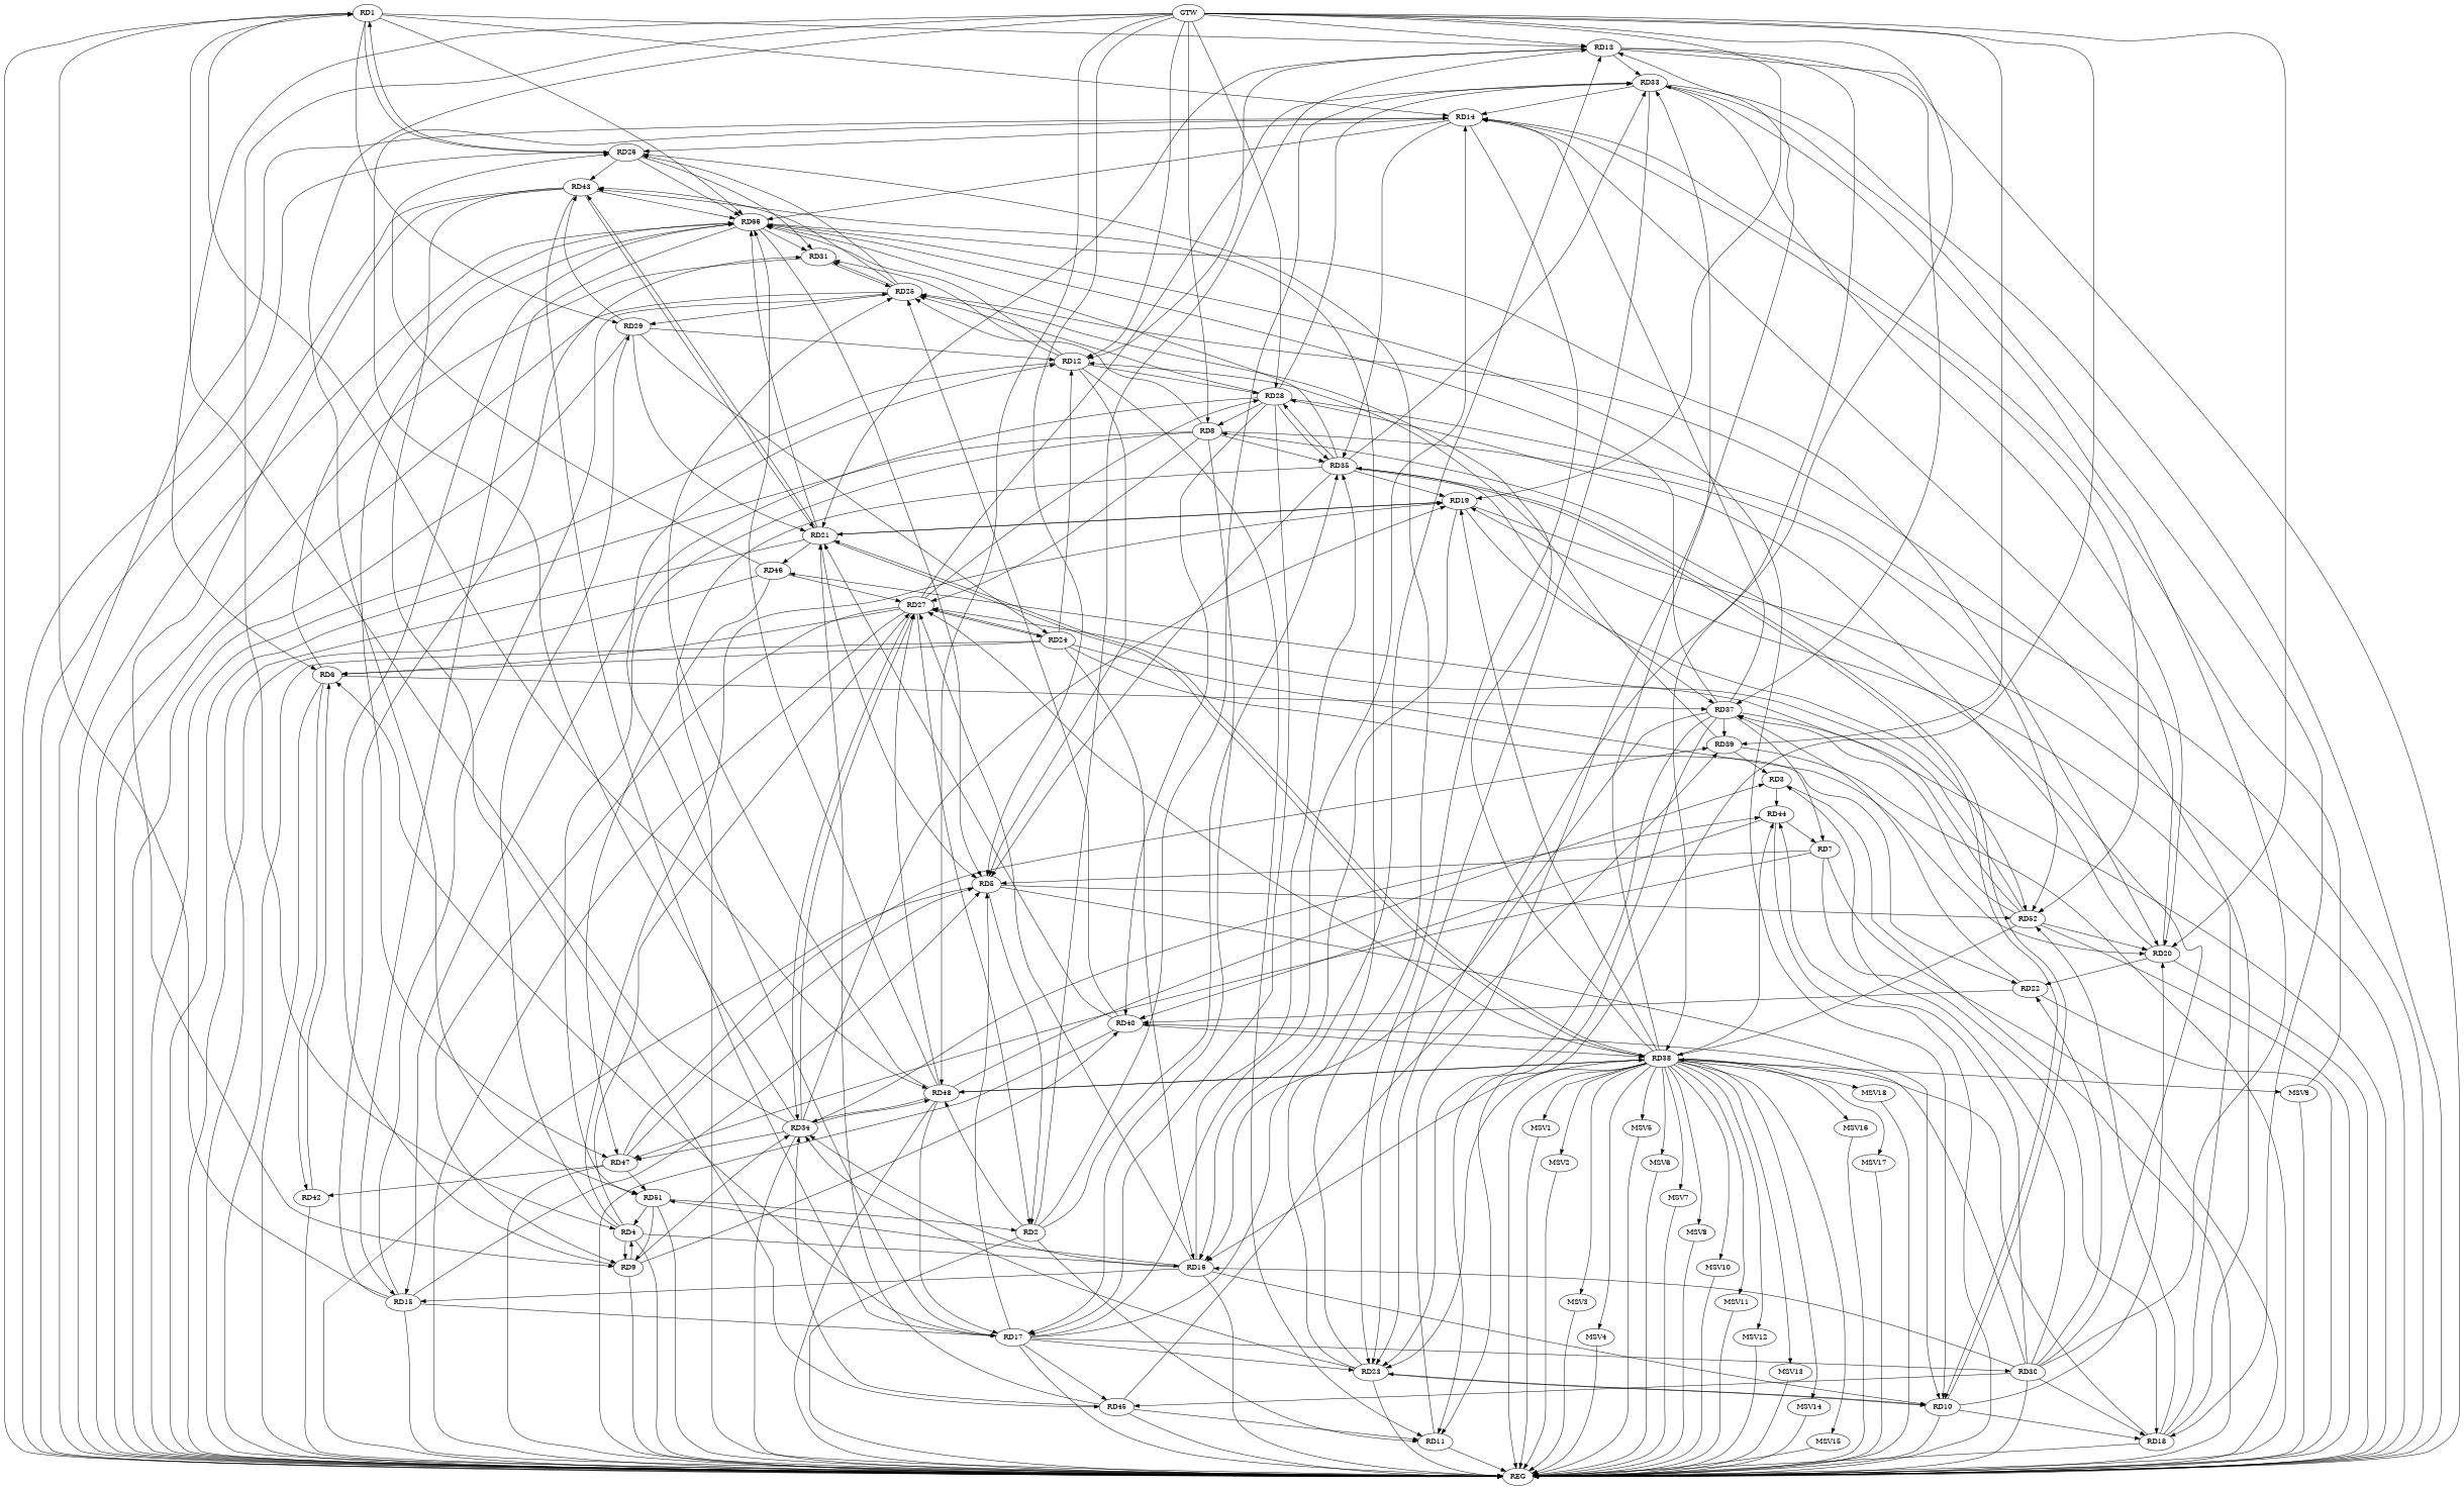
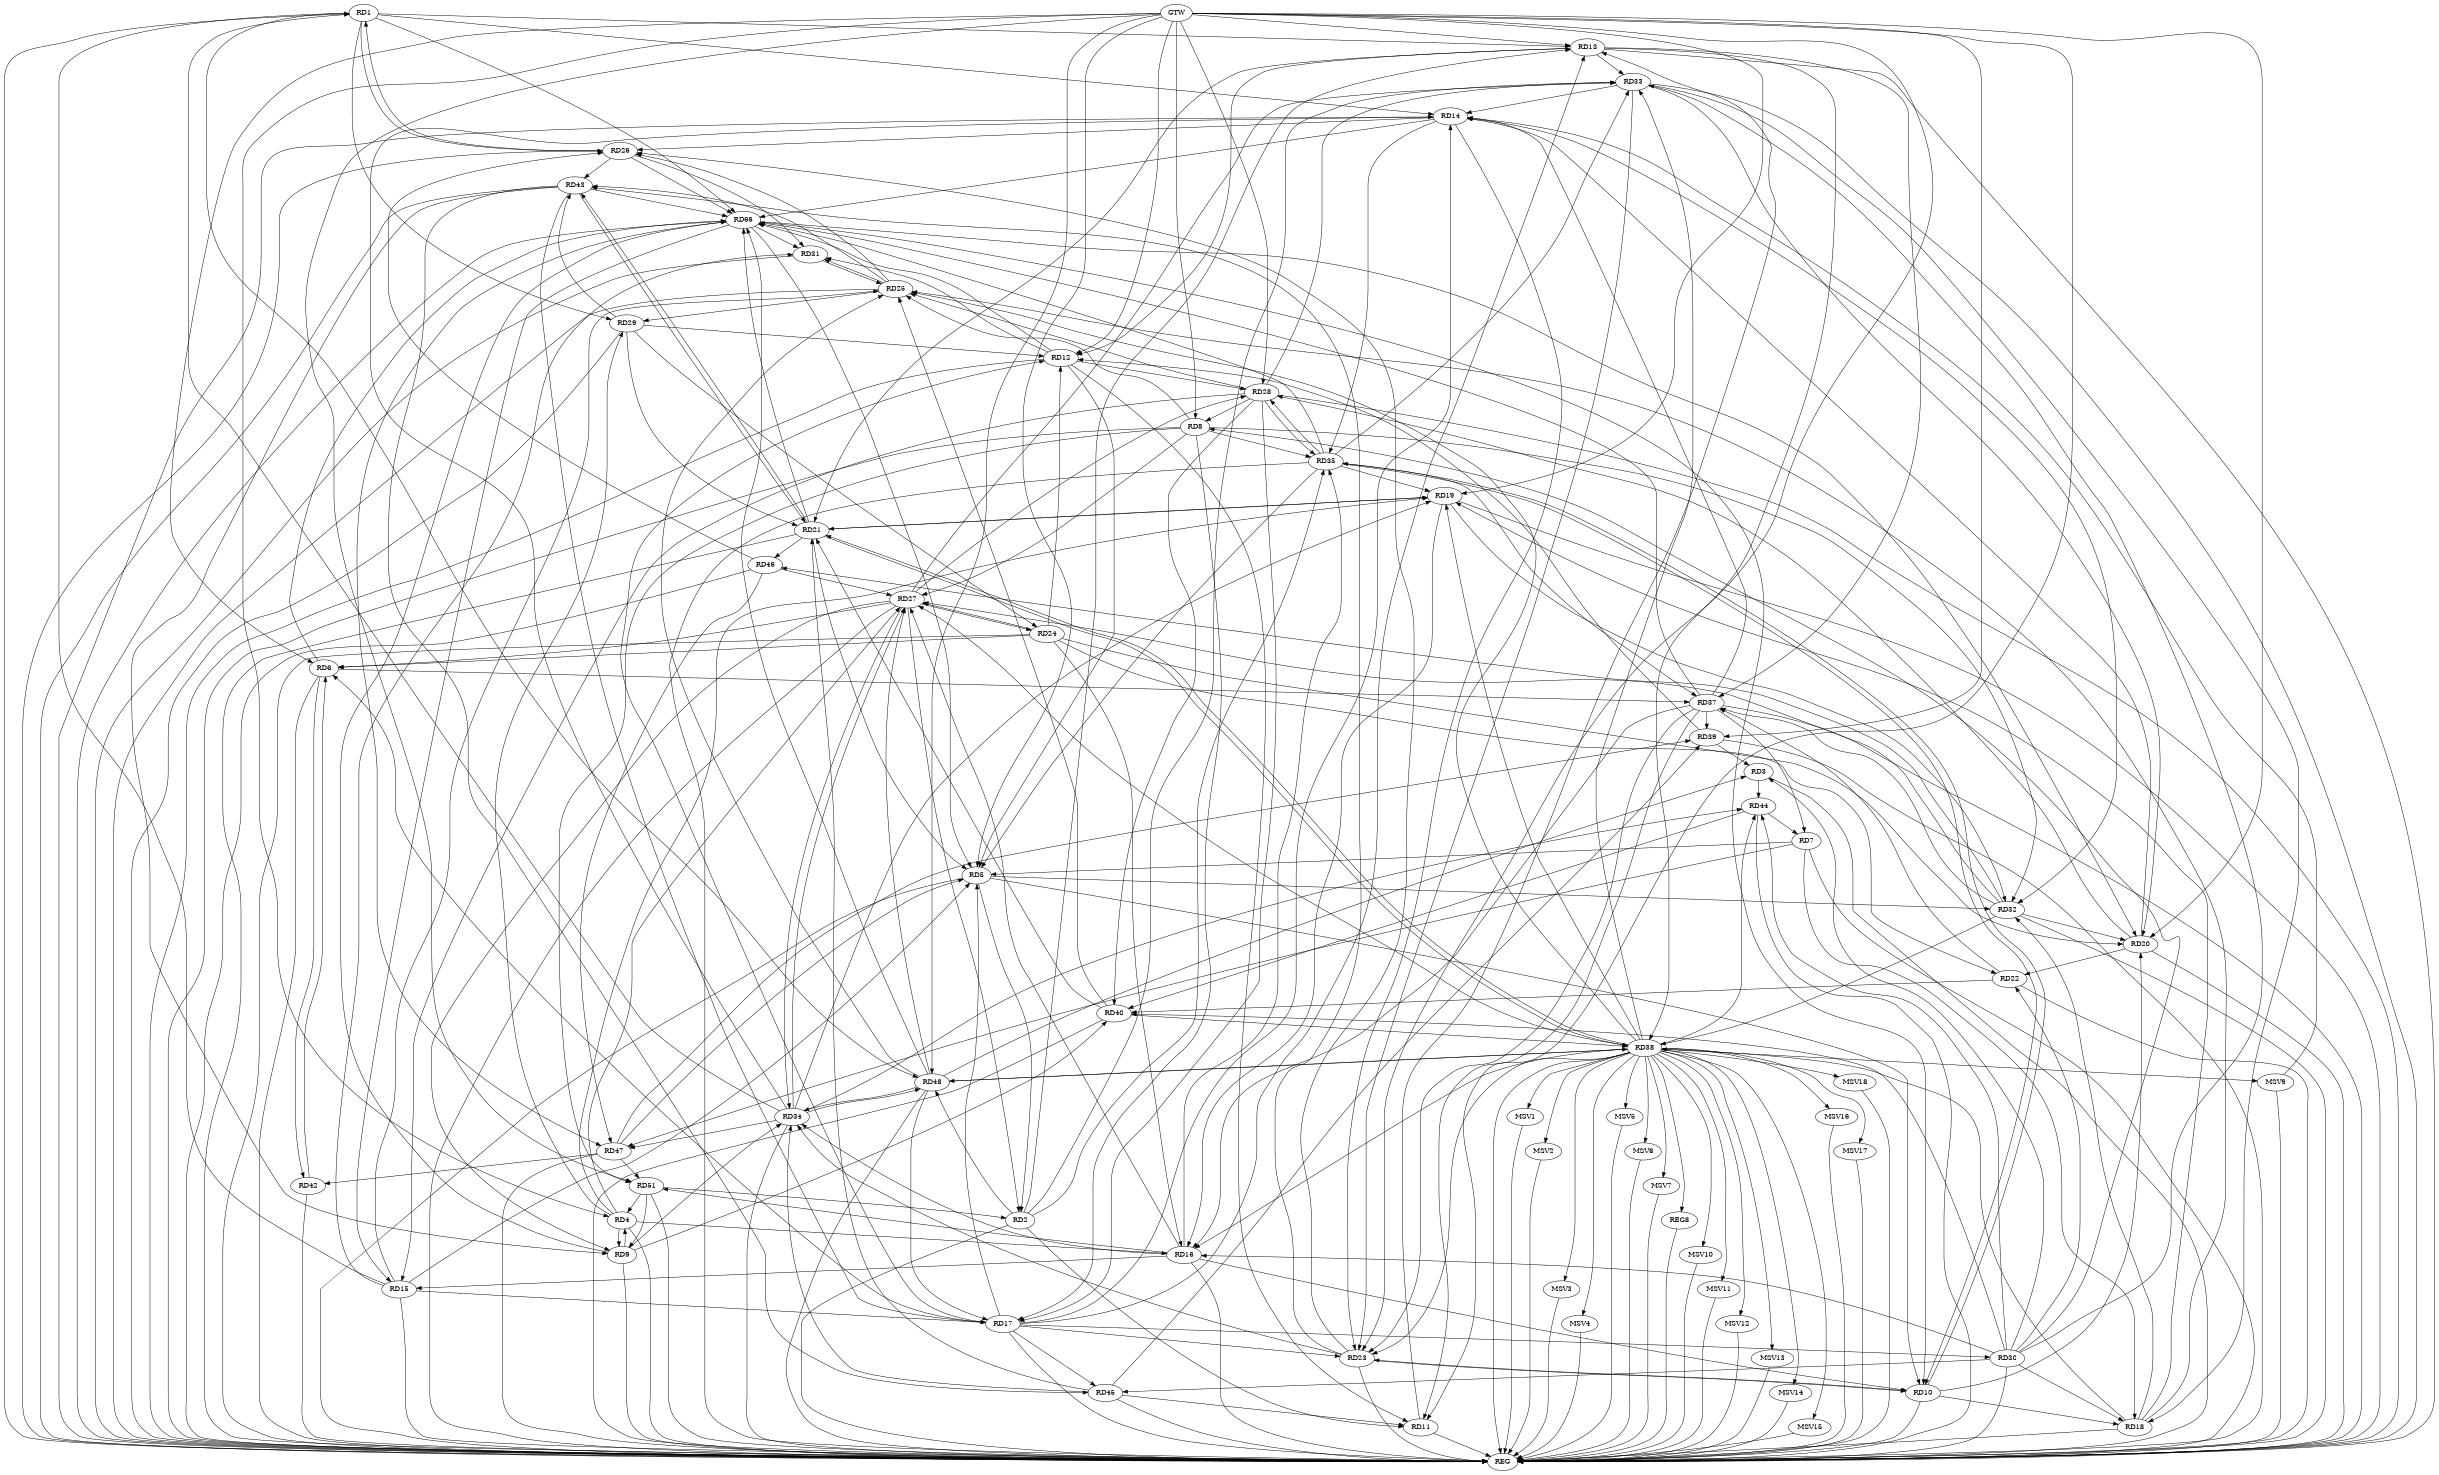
  strict digraph {
    n1 [label=RD1]
    n2 [label=RD13]
    n3 [label=RD14]
    n4 [label=RD26]
    n5 [label=RD29]
    n6 [label=RD66]
    n7 [label=RD48]
    n8 [label=REG]
    n9 [label=RD33]
    n10 [label=RD37]
    n11 [label=RD12]
    n12 [label=RD21]
    n13 [label=RD38]
    n14 [label=RD35]
-   n15 [label=RD52]
+   n15 [label=RD32]
    n16 [label=RD23]
    n17 [label=RD31]
    n18 [label=RD43]
    n19 [label=RD24]
    n20 [label=RD5]
    n21 [label=RD10]
    n22 [label=RD47]
    n23 [label=RD20]
    n24 [label=RD15]
    n25 [label=RD3]
    n26 [label=RD27]
    n27 [label=RD17]
    n28 [label=RD25]
    n29 [label=RD34]
    n30 [label=RD2]
    n31 [label=RD11]
    n32 [label=RD18]
    n33 [label=RD19]
    n34 [label=RD28]
    n35 [label=RD44]
    n36 [label=RD7]
    n37 [label=RD40]
    n38 [label=RD4]
    n39 [label=RD9]
    n40 [label=RD16]
    n41 [label=RD51]
    n42 [label=RD6]
    n43 [label=RD46]
    n44 [label=RD42]
    n45 [label=RD39]
    n46 [label=RD8]
    n47 [label=RD30]
    n48 [label=RD45]
    n49 [label=RD22]
    n50 [label=MSV1]
    n51 [label=MSV2]
    n52 [label=MSV3]
    n53 [label=MSV4]
    n54 [label=MSV5]
    n55 [label=MSV6]
    n56 [label=MSV7]
-   n57 [label=MSV8]
+   n57 [label=REG8]
    n58 [label=MSV9]
    n59 [label=MSV10]
    n60 [label=MSV11]
    n61 [label=MSV12]
    n62 [label=MSV13]
    n63 [label=MSV14]
    n64 [label=MSV15]
    n65 [label=MSV16]
    n66 [label=MSV17]
    n67 [label=MSV18]
    n68 [label=GTW]
    n1 -> n2
    n1 -> n3
    n1 -> n4
    n1 -> n5
    n1 -> n6
    n1 -> n7
    n1 -> n8
    n2 -> n8
    n2 -> n9
    n2 -> n10
    n2 -> n11
    n2 -> n12
    n2 -> n13
    n3 -> n4
    n3 -> n6
    n3 -> n8
    n3 -> n14
    n3 -> n15
    n3 -> n16
    n4 -> n1
    n4 -> n6
    n4 -> n8
    n4 -> n17
    n4 -> n18
    n5 -> n8
    n5 -> n11
    n5 -> n12
    n5 -> n18
    n5 -> n19
    n6 -> n8
    n6 -> n17
    n6 -> n20
    n6 -> n21
    n6 -> n22
    n6 -> n23
    n6 -> n24
    n7 -> n6
    n7 -> n8
    n7 -> n13
    n7 -> n25
    n7 -> n26
    n7 -> n27
    n7 -> n28
    n7 -> n29
    n9 -> n3
    n9 -> n8
    n9 -> n16
    n9 -> n23
    n9 -> n32
    n10 -> n3
    n10 -> n6
    n10 -> n8
    n10 -> n16
    n10 -> n31
    n10 -> n36
    n10 -> n40
    n10 -> n45
    n11 -> n6
    n11 -> n8
    n11 -> n17
    n11 -> n20
    n11 -> n31
    n11 -> n34
    n12 -> n6
    n12 -> n8
    n12 -> n13
    n12 -> n18
    n12 -> n20
    n12 -> n33
    n12 -> n43
    n13 -> n7
    n13 -> n8
    n13 -> n9
    n13 -> n12
    n13 -> n16
    n13 -> n26
    n13 -> n28
    n13 -> n33
    n13 -> n35
    n13 -> n40
    n13 -> n50
    n13 -> n51
    n13 -> n52
    n13 -> n53
    n13 -> n54
    n13 -> n55
    n13 -> n56
    n13 -> n57
    n13 -> n58
    n13 -> n59
    n13 -> n60
    n13 -> n61
    n13 -> n62
    n13 -> n63
    n13 -> n64
    n13 -> n65
    n13 -> n66
    n13 -> n67
    n14 -> n6
    n14 -> n8
    n14 -> n9
    n14 -> n10
    n14 -> n20
    n14 -> n21
    n14 -> n33
    n14 -> n34
    n15 -> n8
    n15 -> n10
    n15 -> n13
    n15 -> n23
    n15 -> n26
    n15 -> n43
    n16 -> n4
    n16 -> n8
    n16 -> n18
    n16 -> n21
    n16 -> n29
    n17 -> n8
    n17 -> n28
    n18 -> n6
    n18 -> n8
    n18 -> n12
    n18 -> n27
    n18 -> n39
    n18 -> n48
    n19 -> n8
    n19 -> n11
    n19 -> n23
    n19 -> n26
    n19 -> n40
    n19 -> n42
    n19 -> n49
    n20 -> n8
    n20 -> n15
    n20 -> n21
    n20 -> n30
    n21 -> n8
    n21 -> n14
    n21 -> n16
    n21 -> n23
    n21 -> n32
    n22 -> n8
    n22 -> n20
    n22 -> n41
    n22 -> n44
    n22 -> n45
    n23 -> n3
    n23 -> n8
    n23 -> n34
    n23 -> n49
    n24 -> n1
    n24 -> n8
    n24 -> n17
    n24 -> n20
    n24 -> n27
    n24 -> n28
    n25 -> n8
    n25 -> n35
    n26 -> n8
    n26 -> n9
    n26 -> n19
    n26 -> n29
    n26 -> n30
    n26 -> n34
    n26 -> n39
    n26 -> n42
    n27 -> n2
    n27 -> n3
    n27 -> n8
    n27 -> n11
    n27 -> n16
    n27 -> n20
    n27 -> n42
    n27 -> n47
    n27 -> n48
    n28 -> n4
    n28 -> n5
    n28 -> n8
    n28 -> n17
    n28 -> n18
    n29 -> n1
    n29 -> n3
    n29 -> n7
    n29 -> n8
    n29 -> n22
    n29 -> n26
    n29 -> n33
    n29 -> n35
    n30 -> n2
    n30 -> n7
    n30 -> n8
    n30 -> n9
    n30 -> n14
    n30 -> n31
    n31 -> n2
    n31 -> n8
    n32 -> n8
    n32 -> n13
    n32 -> n15
    n32 -> n28
    n32 -> n33
    n33 -> n8
    n33 -> n12
    n33 -> n15
    n33 -> n40
    n34 -> n8
    n34 -> n9
    n34 -> n14
    n34 -> n24
    n34 -> n27
    n34 -> n28
    n34 -> n37
    n34 -> n46
    n35 -> n8
    n35 -> n36
    n35 -> n37
    n36 -> n8
    n36 -> n20
    n36 -> n22
    n36 -> n32
    n37 -> n8
    n37 -> n12
    n37 -> n13
    n37 -> n28
    n38 -> n5
    n38 -> n8
    n38 -> n26
    n38 -> n33
    n38 -> n39
    n38 -> n40
    n39 -> n6
    n39 -> n8
    n39 -> n29
    n39 -> n37
    n39 -> n38
    n40 -> n8
    n40 -> n14
    n40 -> n21
    n40 -> n24
    n40 -> n26
    n40 -> n29
    n40 -> n41
    n41 -> n8
    n41 -> n30
    n41 -> n38
    n41 -> n39
    n42 -> n6
    n42 -> n8
    n42 -> n10
    n42 -> n44
    n43 -> n4
    n43 -> n8
    n43 -> n22
    n43 -> n26
    n44 -> n8
    n44 -> n42
    n45 -> n8
    n45 -> n11
    n45 -> n25
    n46 -> n8
    n46 -> n14
    n46 -> n15
    n46 -> n26
    n46 -> n27
    n46 -> n28
    n46 -> n41
    n47 -> n8
    n47 -> n9
    n47 -> n25
    n47 -> n32
    n47 -> n35
    n47 -> n37
    n47 -> n40
    n47 -> n46
    n47 -> n48
    n47 -> n49
    n48 -> n8
    n48 -> n12
    n48 -> n29
    n48 -> n31
    n48 -> n45
    n49 -> n8
    n49 -> n10
    n49 -> n37
    n50 -> n8
    n51 -> n8
    n52 -> n8
    n53 -> n8
    n54 -> n8
    n55 -> n8
    n56 -> n8
    n57 -> n8
    n58 -> n3
    n58 -> n8
    n59 -> n8
    n60 -> n8
    n61 -> n8
    n62 -> n8
    n63 -> n8
    n64 -> n8
    n65 -> n8
    n66 -> n8
    n67 -> n8
    n68 -> n2
    n68 -> n7
    n68 -> n11
    n68 -> n16
    n68 -> n20
    n68 -> n23
    n68 -> n31
    n68 -> n33
    n68 -> n34
    n68 -> n38
    n68 -> n41
    n68 -> n42
    n68 -> n45
    n68 -> n46
  }
